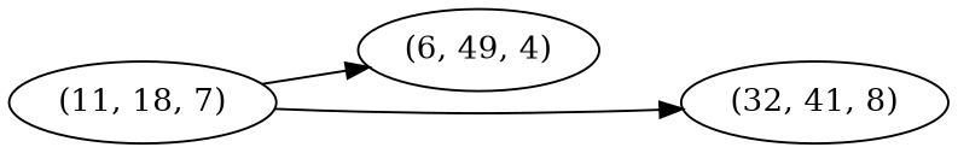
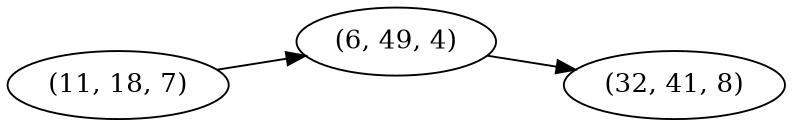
  digraph {
    rankdir=LR
    "(6, 49, 4)"
    "(32, 41, 8)"
    "(11, 18, 7)"
-   "(11, 18, 7)" -> "(32, 41, 8)"
+   "(6, 49, 4)" -> "(32, 41, 8)"
    "(11, 18, 7)" -> "(6, 49, 4)"
  }
